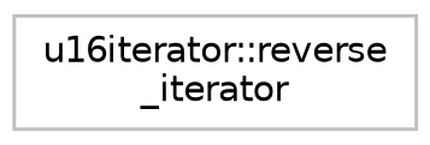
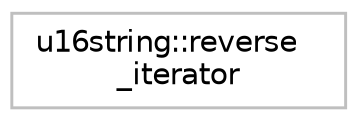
  digraph {
    rankdir=LR
-   n1 [color=grey75 fillcolor=white fontname=Helvetica fontsize=10 height=0.2 label="u16iterator::reverse\l_iterator" shape=record style=filled width=0.4]
+   n1 [color=grey75 fillcolor=white fontname=Helvetica fontsize=10 height=0.2 label="u16string::reverse\l_iterator" shape=record style=filled width=0.4]
  }
